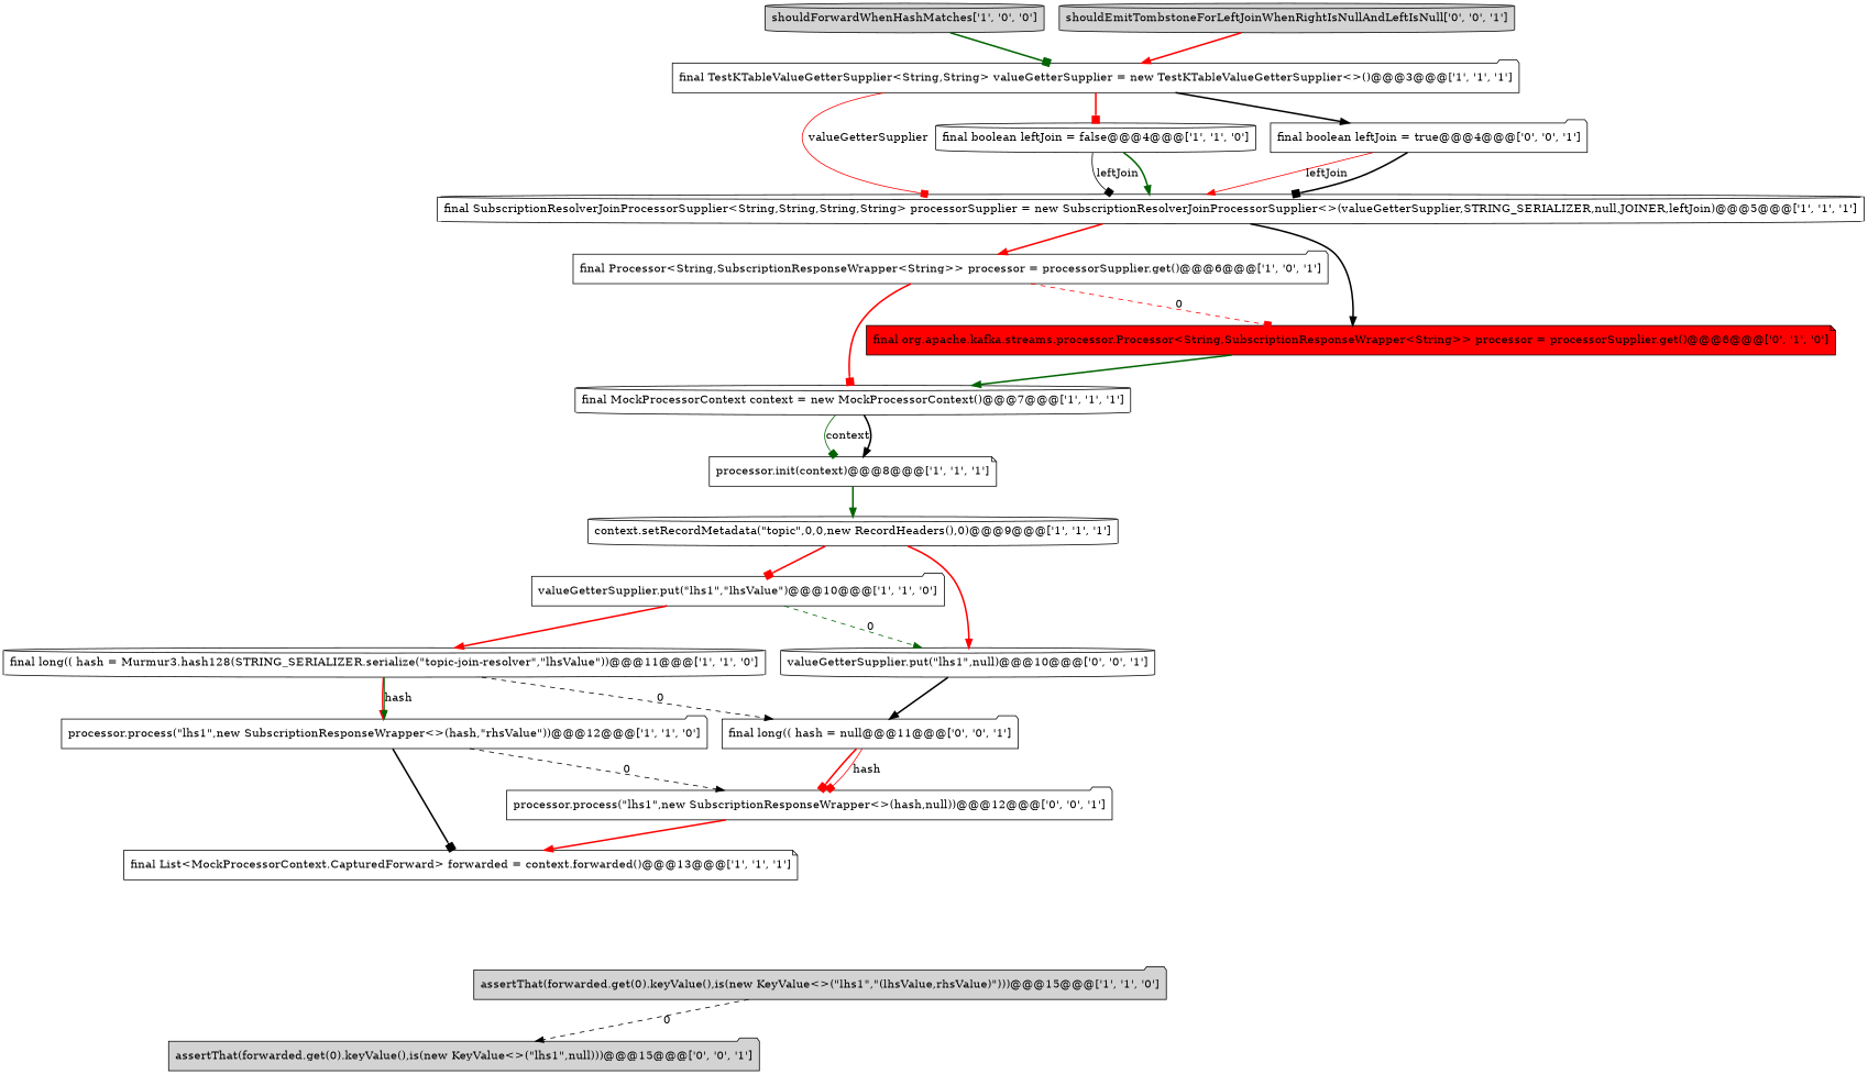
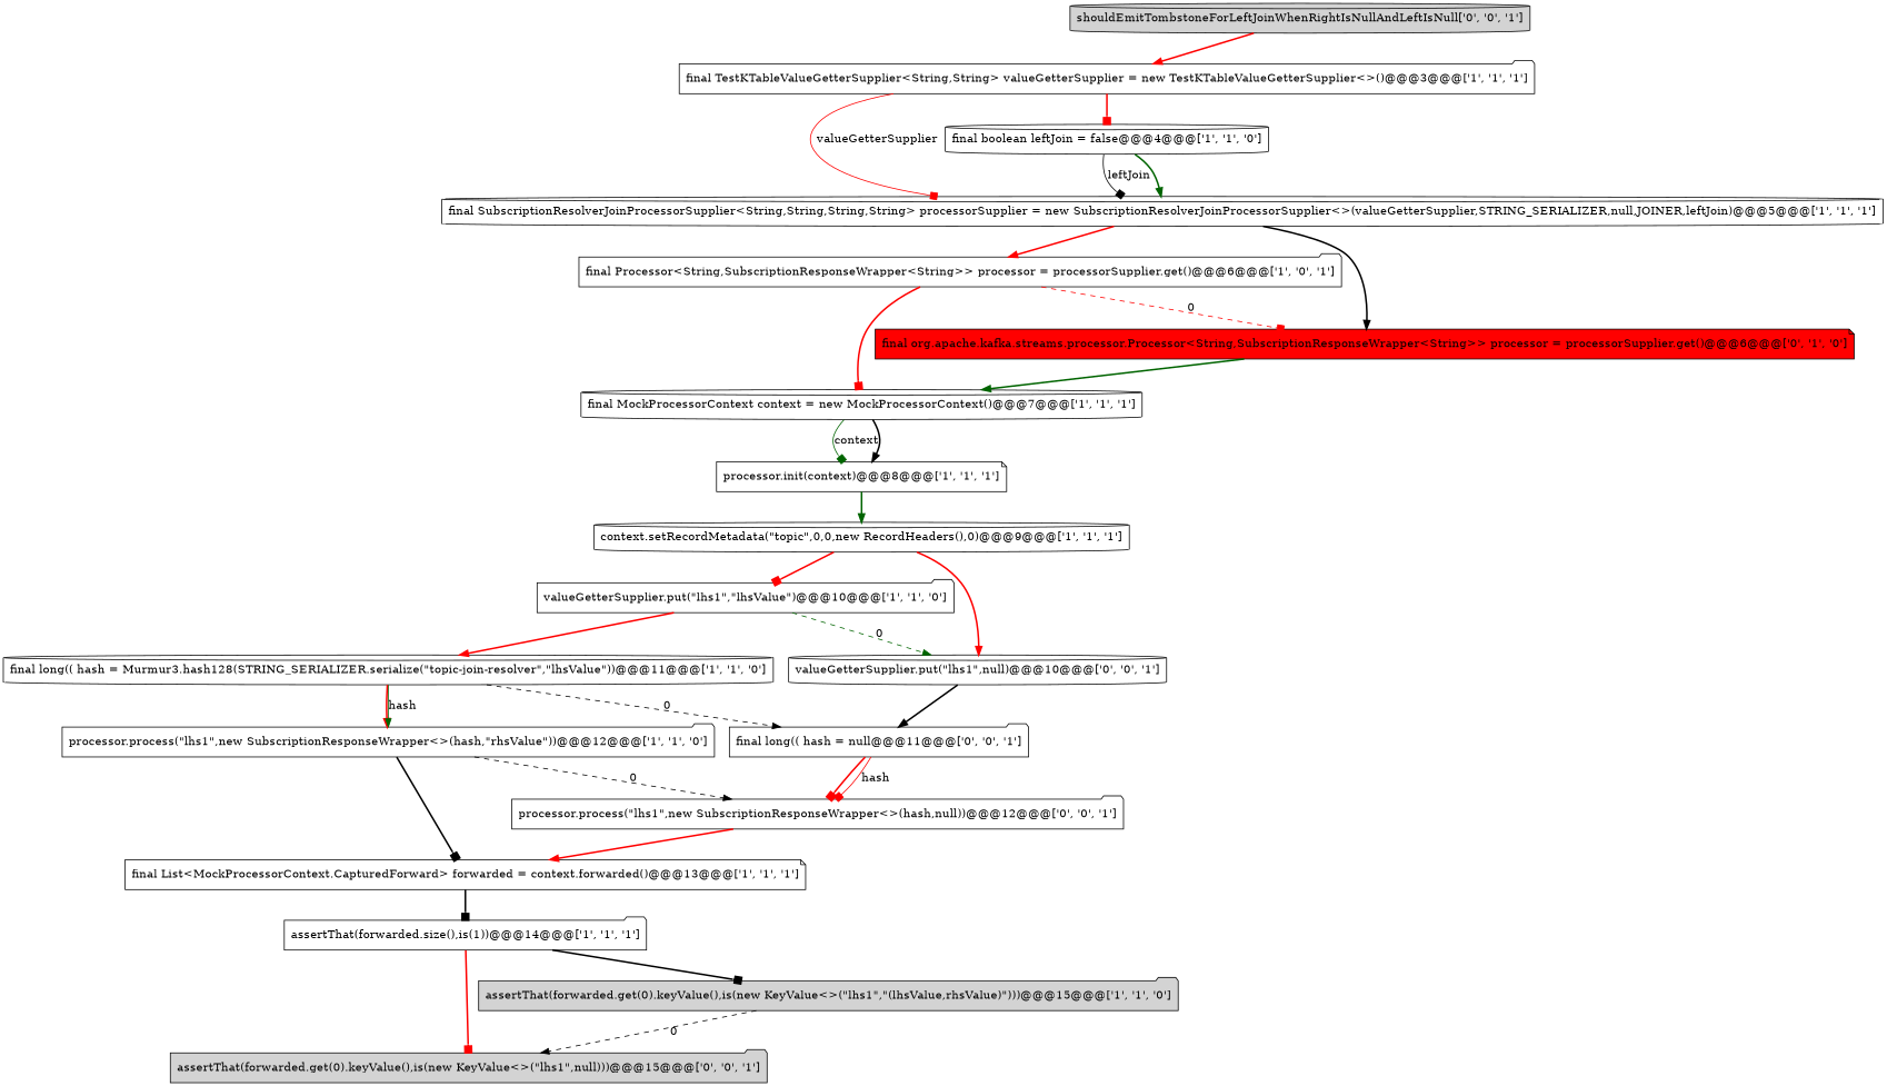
  digraph {
    node [fillcolor=white shape=folder style=filled]
    edge [arrowhead=normal color=red style=bold]
-   n1 [fillcolor=lightgray label="shouldForwardWhenHashMatches['1', '0', '0']" shape=cylinder]
    n2 [label="final TestKTableValueGetterSupplier<String,String> valueGetterSupplier = new TestKTableValueGetterSupplier<>()@@@3@@@['1', '1', '1']"]
    n3 [label="final boolean leftJoin = false@@@4@@@['1', '1', '0']" shape=cylinder]
-   n4 [label="final boolean leftJoin = true@@@4@@@['0', '0', '1']"]
    n5 [label="final SubscriptionResolverJoinProcessorSupplier<String,String,String,String> processorSupplier = new SubscriptionResolverJoinProcessorSupplier<>(valueGetterSupplier,STRING_SERIALIZER,null,JOINER,leftJoin)@@@5@@@['1', '1', '1']" shape=cylinder]
    n6 [label="valueGetterSupplier.put(\"lhs1\",\"lhsValue\")@@@10@@@['1', '1', '0']"]
    n7 [label="valueGetterSupplier.put(\"lhs1\",null)@@@10@@@['0', '0', '1']" shape=cylinder]
    n8 [label="final long(( hash = Murmur3.hash128(STRING_SERIALIZER.serialize(\"topic-join-resolver\",\"lhsValue\"))@@@11@@@['1', '1', '0']" shape=cylinder]
    n9 [label="final long(( hash = null@@@11@@@['0', '0', '1']"]
    n10 [label="processor.process(\"lhs1\",new SubscriptionResponseWrapper<>(hash,\"rhsValue\"))@@@12@@@['1', '1', '0']"]
    n11 [label="final List<MockProcessorContext.CapturedForward> forwarded = context.forwarded()@@@13@@@['1', '1', '1']" shape=note]
+   n12 [label="assertThat(forwarded.size(),is(1))@@@14@@@['1', '1', '1']"]
    n13 [fillcolor=lightgray label="assertThat(forwarded.get(0).keyValue(),is(new KeyValue<>(\"lhs1\",null)))@@@15@@@['0', '0', '1']"]
    n14 [fillcolor=lightgray label="assertThat(forwarded.get(0).keyValue(),is(new KeyValue<>(\"lhs1\",\"(lhsValue,rhsValue)\")))@@@15@@@['1', '1', '0']"]
    n15 [label="processor.process(\"lhs1\",new SubscriptionResponseWrapper<>(hash,null))@@@12@@@['0', '0', '1']"]
    n16 [label="final Processor<String,SubscriptionResponseWrapper<String>> processor = processorSupplier.get()@@@6@@@['1', '0', '1']"]
    n17 [fillcolor=red label="final org.apache.kafka.streams.processor.Processor<String,SubscriptionResponseWrapper<String>> processor = processorSupplier.get()@@@6@@@['0', '1', '0']" shape=note]
    n18 [label="final MockProcessorContext context = new MockProcessorContext()@@@7@@@['1', '1', '1']" shape=cylinder]
    n19 [label="processor.init(context)@@@8@@@['1', '1', '1']" shape=note]
    n20 [fillcolor=lightgray label="shouldEmitTombstoneForLeftJoinWhenRightIsNullAndLeftIsNull['0', '0', '1']" shape=cylinder]
    n21 [label="context.setRecordMetadata(\"topic\",0,0,new RecordHeaders(),0)@@@9@@@['1', '1', '1']" shape=cylinder]
-   n1 -> n2 [arrowhead=box color=darkgreen]
    n2 -> n3 [arrowhead=box]
-   n2 -> n4 [color=black]
    n2 -> n5 [arrowhead=box label=valueGetterSupplier style=solid]
    n3 -> n5 [arrowhead=box color=black label=leftJoin style=solid]
    n3 -> n5 [color=darkgreen]
-   n4 -> n5 [label=leftJoin style=solid]
-   n4 -> n5 [arrowhead=box color=black]
    n5 -> n16
    n5 -> n17 [color=black]
    n6 -> n7 [color=darkgreen label=0 style=dashed]
    n6 -> n8
    n7 -> n9 [color=black]
    n8 -> n9 [color=black label=0 style=dashed]
    n8 -> n10
    n8 -> n10 [color=darkgreen label=hash style=solid]
    n9 -> n15 [arrowhead=box]
    n9 -> n15 [arrowhead=box label=hash style=solid]
    n10 -> n11 [arrowhead=box color=black]
    n10 -> n15 [color=black label=0 style=dashed]
+   n11 -> n12 [arrowhead=box color=black]
+   n12 -> n13 [arrowhead=box]
+   n12 -> n14 [arrowhead=box color=black]
    n14 -> n13 [color=black label=0 style=dashed]
    n15 -> n11
    n16 -> n17 [arrowhead=box label=0 style=dashed]
    n16 -> n18 [arrowhead=box]
    n17 -> n18 [color=darkgreen]
    n18 -> n19 [arrowhead=box color=darkgreen label=context style=solid]
    n18 -> n19 [color=black]
    n19 -> n21 [color=darkgreen]
    n20 -> n2
    n21 -> n6 [arrowhead=box]
    n21 -> n7
  }
